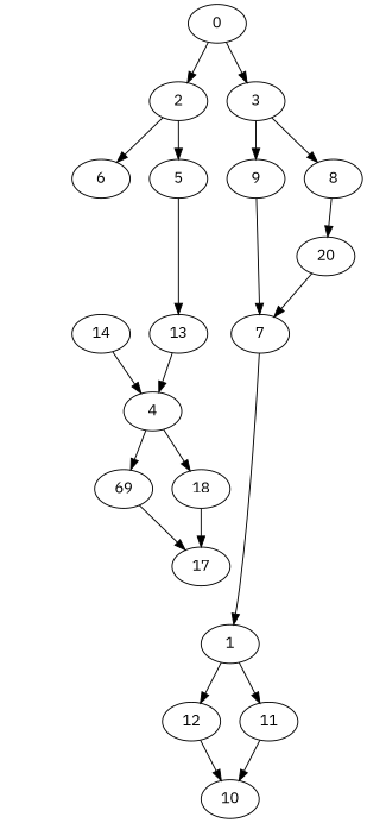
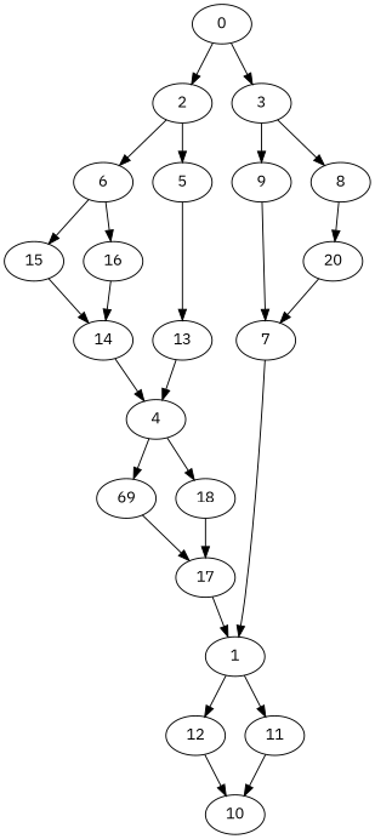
  digraph {
    "Duplicate states"=0
    GraphType=S_P
    "Max states in OPEN"=0
    Modes="120000ms; topo-ordered tasks, ; Pruning: task equivalence, fixed order ready list, ; F-value: ; Optimisation: best schedule length (SL) optimisation on equal, "
    NumberOfTasks=21
    "Pruned using list schedule length"=16735
    "States removed from OPEN"=0
    TargetSystem="Homogeneous-16"
    "Time to schedule (ms)"=598
    "Total idle time"=43
    "Total schedule length"=125
    "Total sequential time"=134
    "Total states created"=42903
    fontname="IBM Plex Sans"
    node ["Finish time"=50 Processor=0 "Start time"=50 Weight=10 fontname="IBM Plex Sans"]
    edge [Weight=72 fontname="IBM Plex Sans"]
    0 ["Finish time"=4 "Start time"=0 Weight=4]
    2 ["Finish time"=28 "Start time"=23 Weight=5]
    3 ["Finish time"=14 "Start time"=4]
    6 ["Finish time"=40 "Start time"=34 Weight=6]
    5 ["Finish time"=31 "Start time"=28 Weight=3]
    9 ["Finish time"=23 "Start time"=14 Weight=9]
    8 [Processor=1 "Start time"=41 Weight=9]
+   15 ["Start time"=42 Weight=8]
+   16 ["Finish time"=42 "Start time"=40 Weight=2]
    13 ["Finish time"=34 "Start time"=31 Weight=3]
    7 ["Finish time"=89 "Start time"=79]
    20 ["Finish time"=52 Processor=1 Weight=2]
    14 ["Finish time"=54 Weight=4]
    4 ["Finish time"=57 "Start time"=54 Weight=3]
    n15 ["Finish time"=67 "Start time"=64 Weight=3 label=69]
    18 ["Finish time"=64 "Start time"=57 Weight=7]
    17 ["Finish time"=77 "Start time"=67]
    1 ["Finish time"=99 "Start time"=89]
    12 ["Finish time"=108 "Start time"=99 Weight=9]
    11 ["Finish time"=115 "Start time"=108 Weight=7]
    10 ["Finish time"=125 "Start time"=115]
    0 -> 2 [Weight=27]
    0 -> 3 [Weight=45]
    2 -> 6 [Weight=18]
    2 -> 5
    3 -> 9 [Weight=45]
    3 -> 8 [Weight=27]
+   6 -> 15 [Weight=91]
+   6 -> 16 [Weight=45]
    5 -> 13
    9 -> 7
    8 -> 20 [Weight=18]
+   15 -> 14 [Weight=91]
+   16 -> 14 [Weight=18]
    13 -> 4 [Weight=36]
    7 -> 1
    20 -> 7 [Weight=27]
    14 -> 4 [Weight=63]
    4 -> n15 [Weight=54]
    4 -> 18 [Weight=91]
    n15 -> 17 [Weight=91]
    18 -> 17 [Weight=36]
+   17 -> 1 [Weight=36]
    1 -> 12 [Weight=54]
    1 -> 11 [Weight=18]
    12 -> 10
    11 -> 10 [Weight=45]
  }
